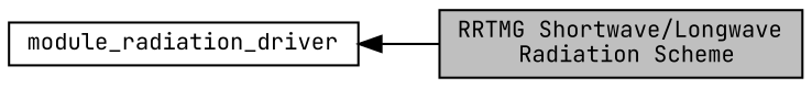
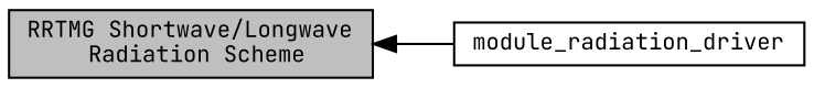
  digraph {
    rankdir=LR
    fontname="JetBrains Mono"
    node [color=black fontname="JetBrains Mono" fontsize=10 shape=record style=filled]
    n1 [fillcolor=white height=0.2 label=module_radiation_driver width=0.4]
    n2 [fillcolor=grey75 fontcolor=black height=0.2 label="RRTMG Shortwave/Longwave\l Radiation Scheme" width=0.4]
-   n1 -> n2 [dir=back fontname="JetBrains Mono" fontsize=10 labelfontname=Helvetica labelfontsize=10 shape=plaintext style=solid]
+   n2 -> n1 [dir=back fontname="JetBrains Mono" fontsize=10 labelfontname=Helvetica labelfontsize=10 shape=plaintext style=solid]
  }
